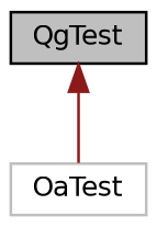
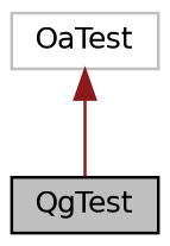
  digraph {
    node [fontname=Helvetica fontsize=10 shape=record style=filled]
    n1 [color=black fillcolor=grey75 fontcolor=black height=0.2 label=QgTest width=0.4]
    n2 [color=grey75 fillcolor=white height=0.2 label=OaTest width=0.4]
-   n1 -> n2 [color=firebrick4 dir=back fontname=Helvetica fontsize=10 labelfontname=Helvetica labelfontsize=10 style=solid]
+   n2 -> n1 [color=firebrick4 dir=back fontname=Helvetica fontsize=10 labelfontname=Helvetica labelfontsize=10 style=solid]
  }
